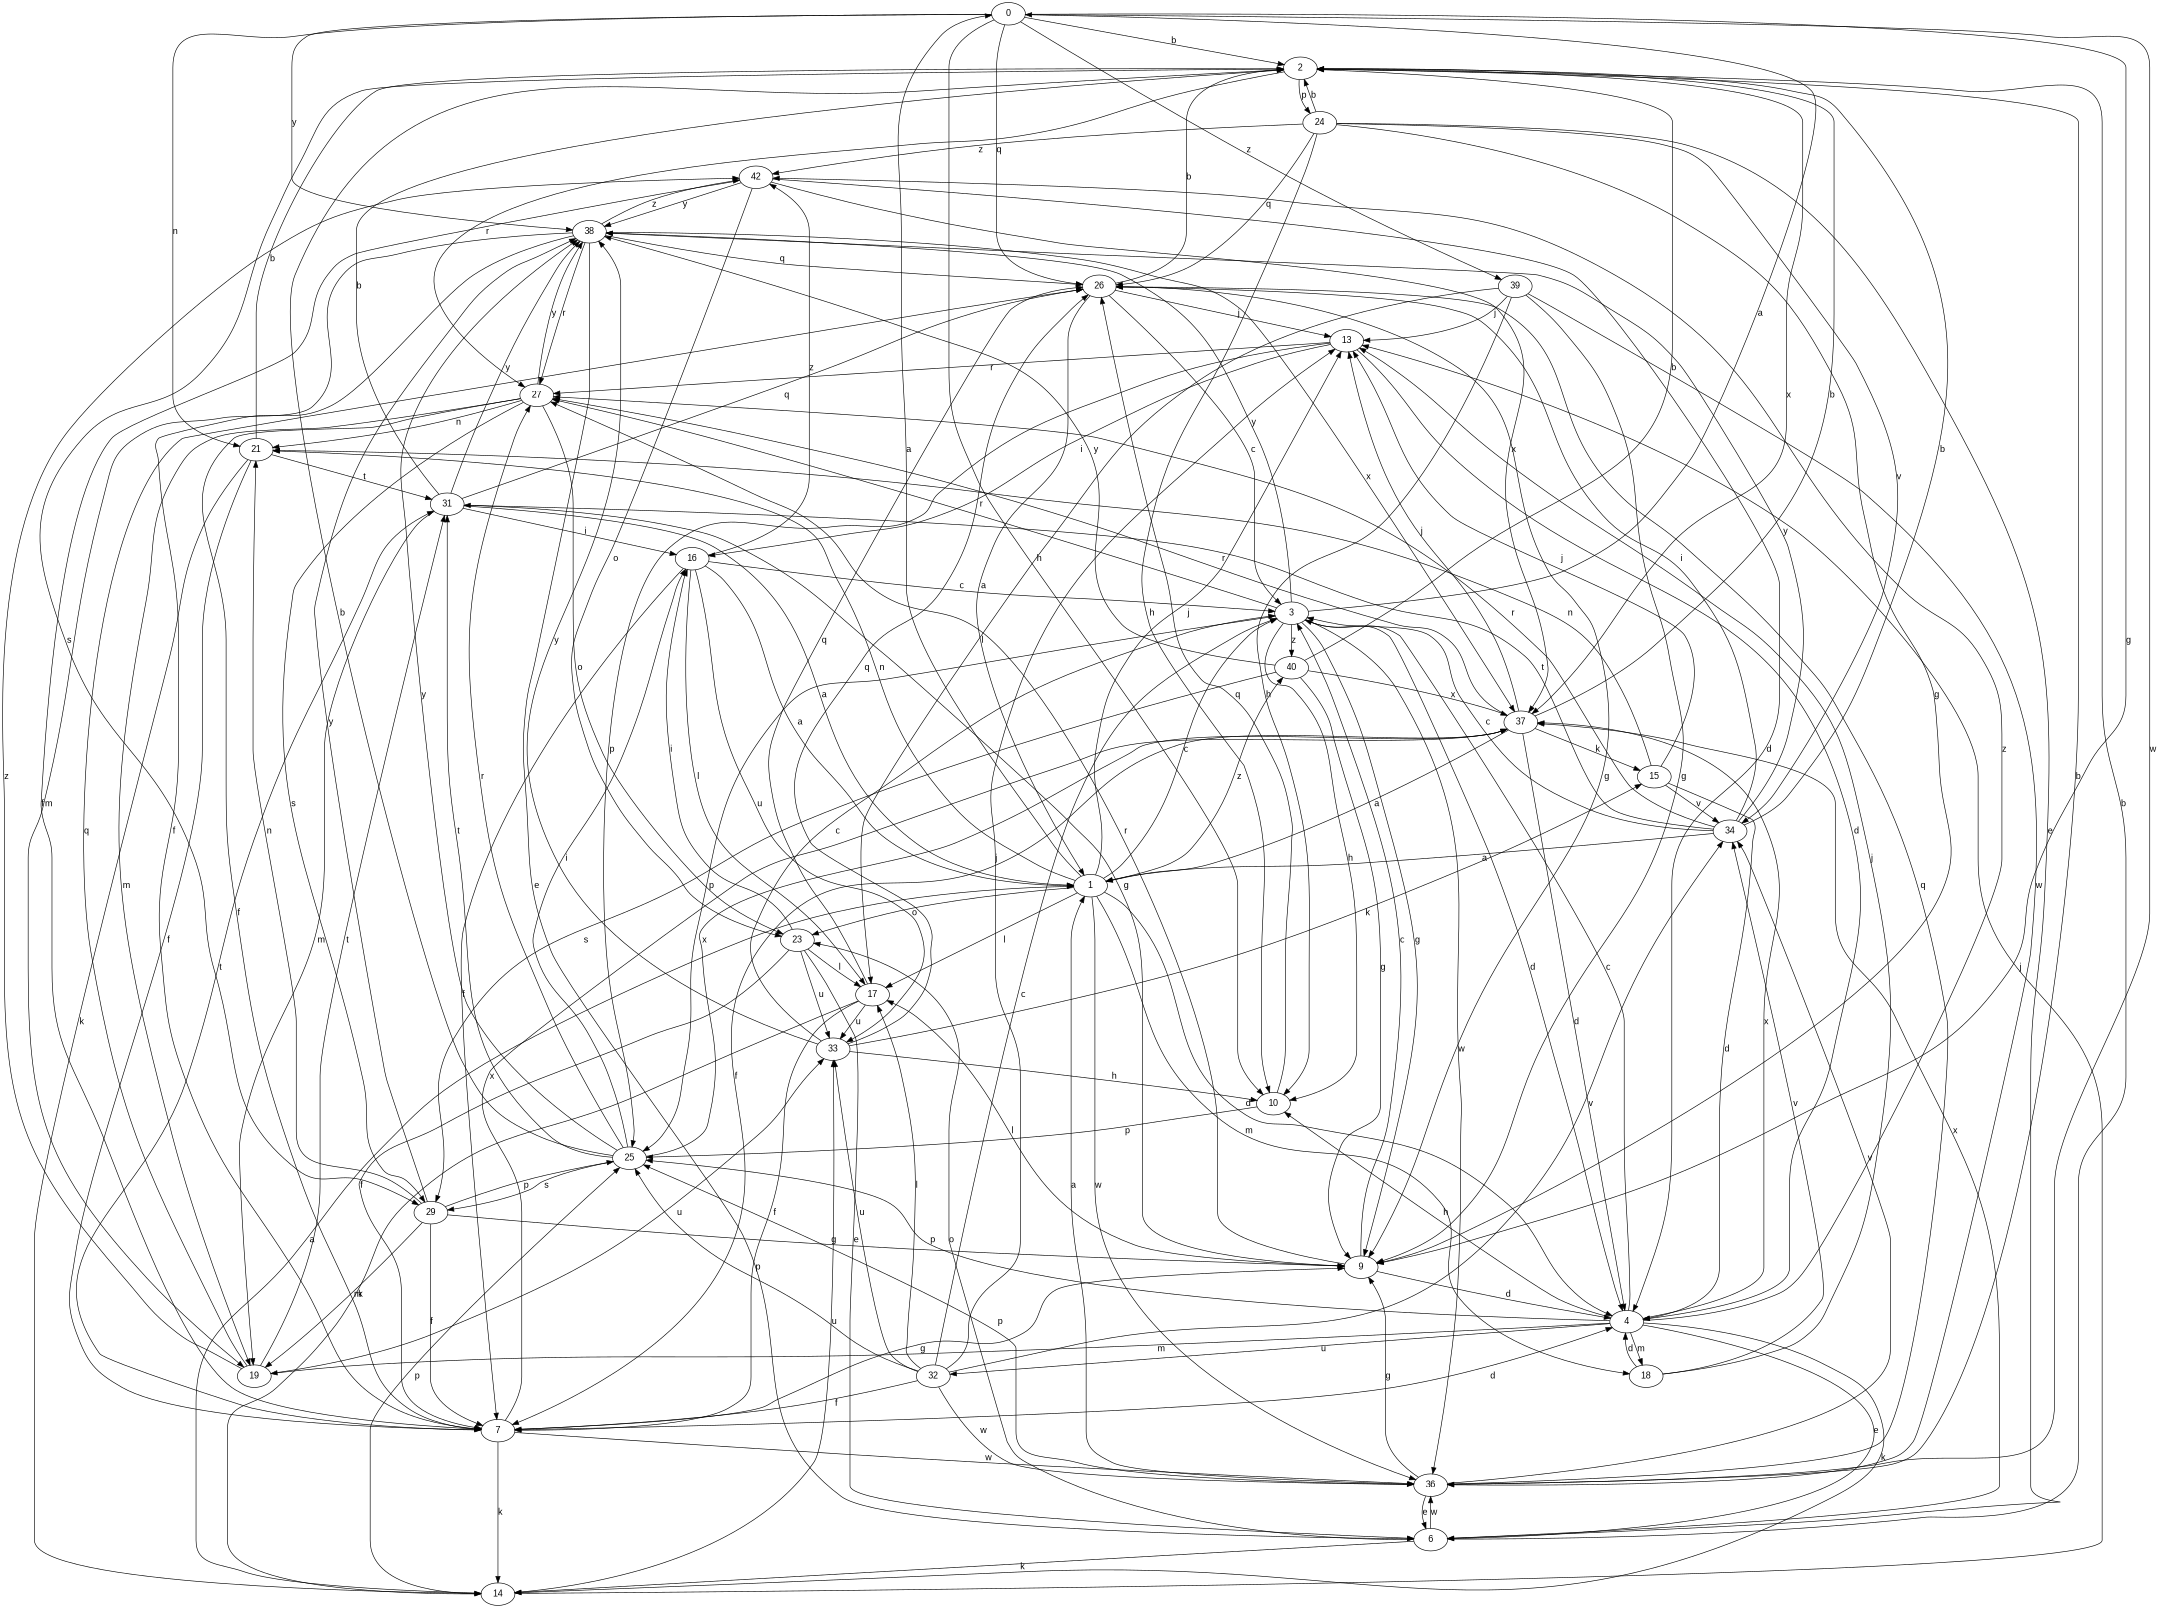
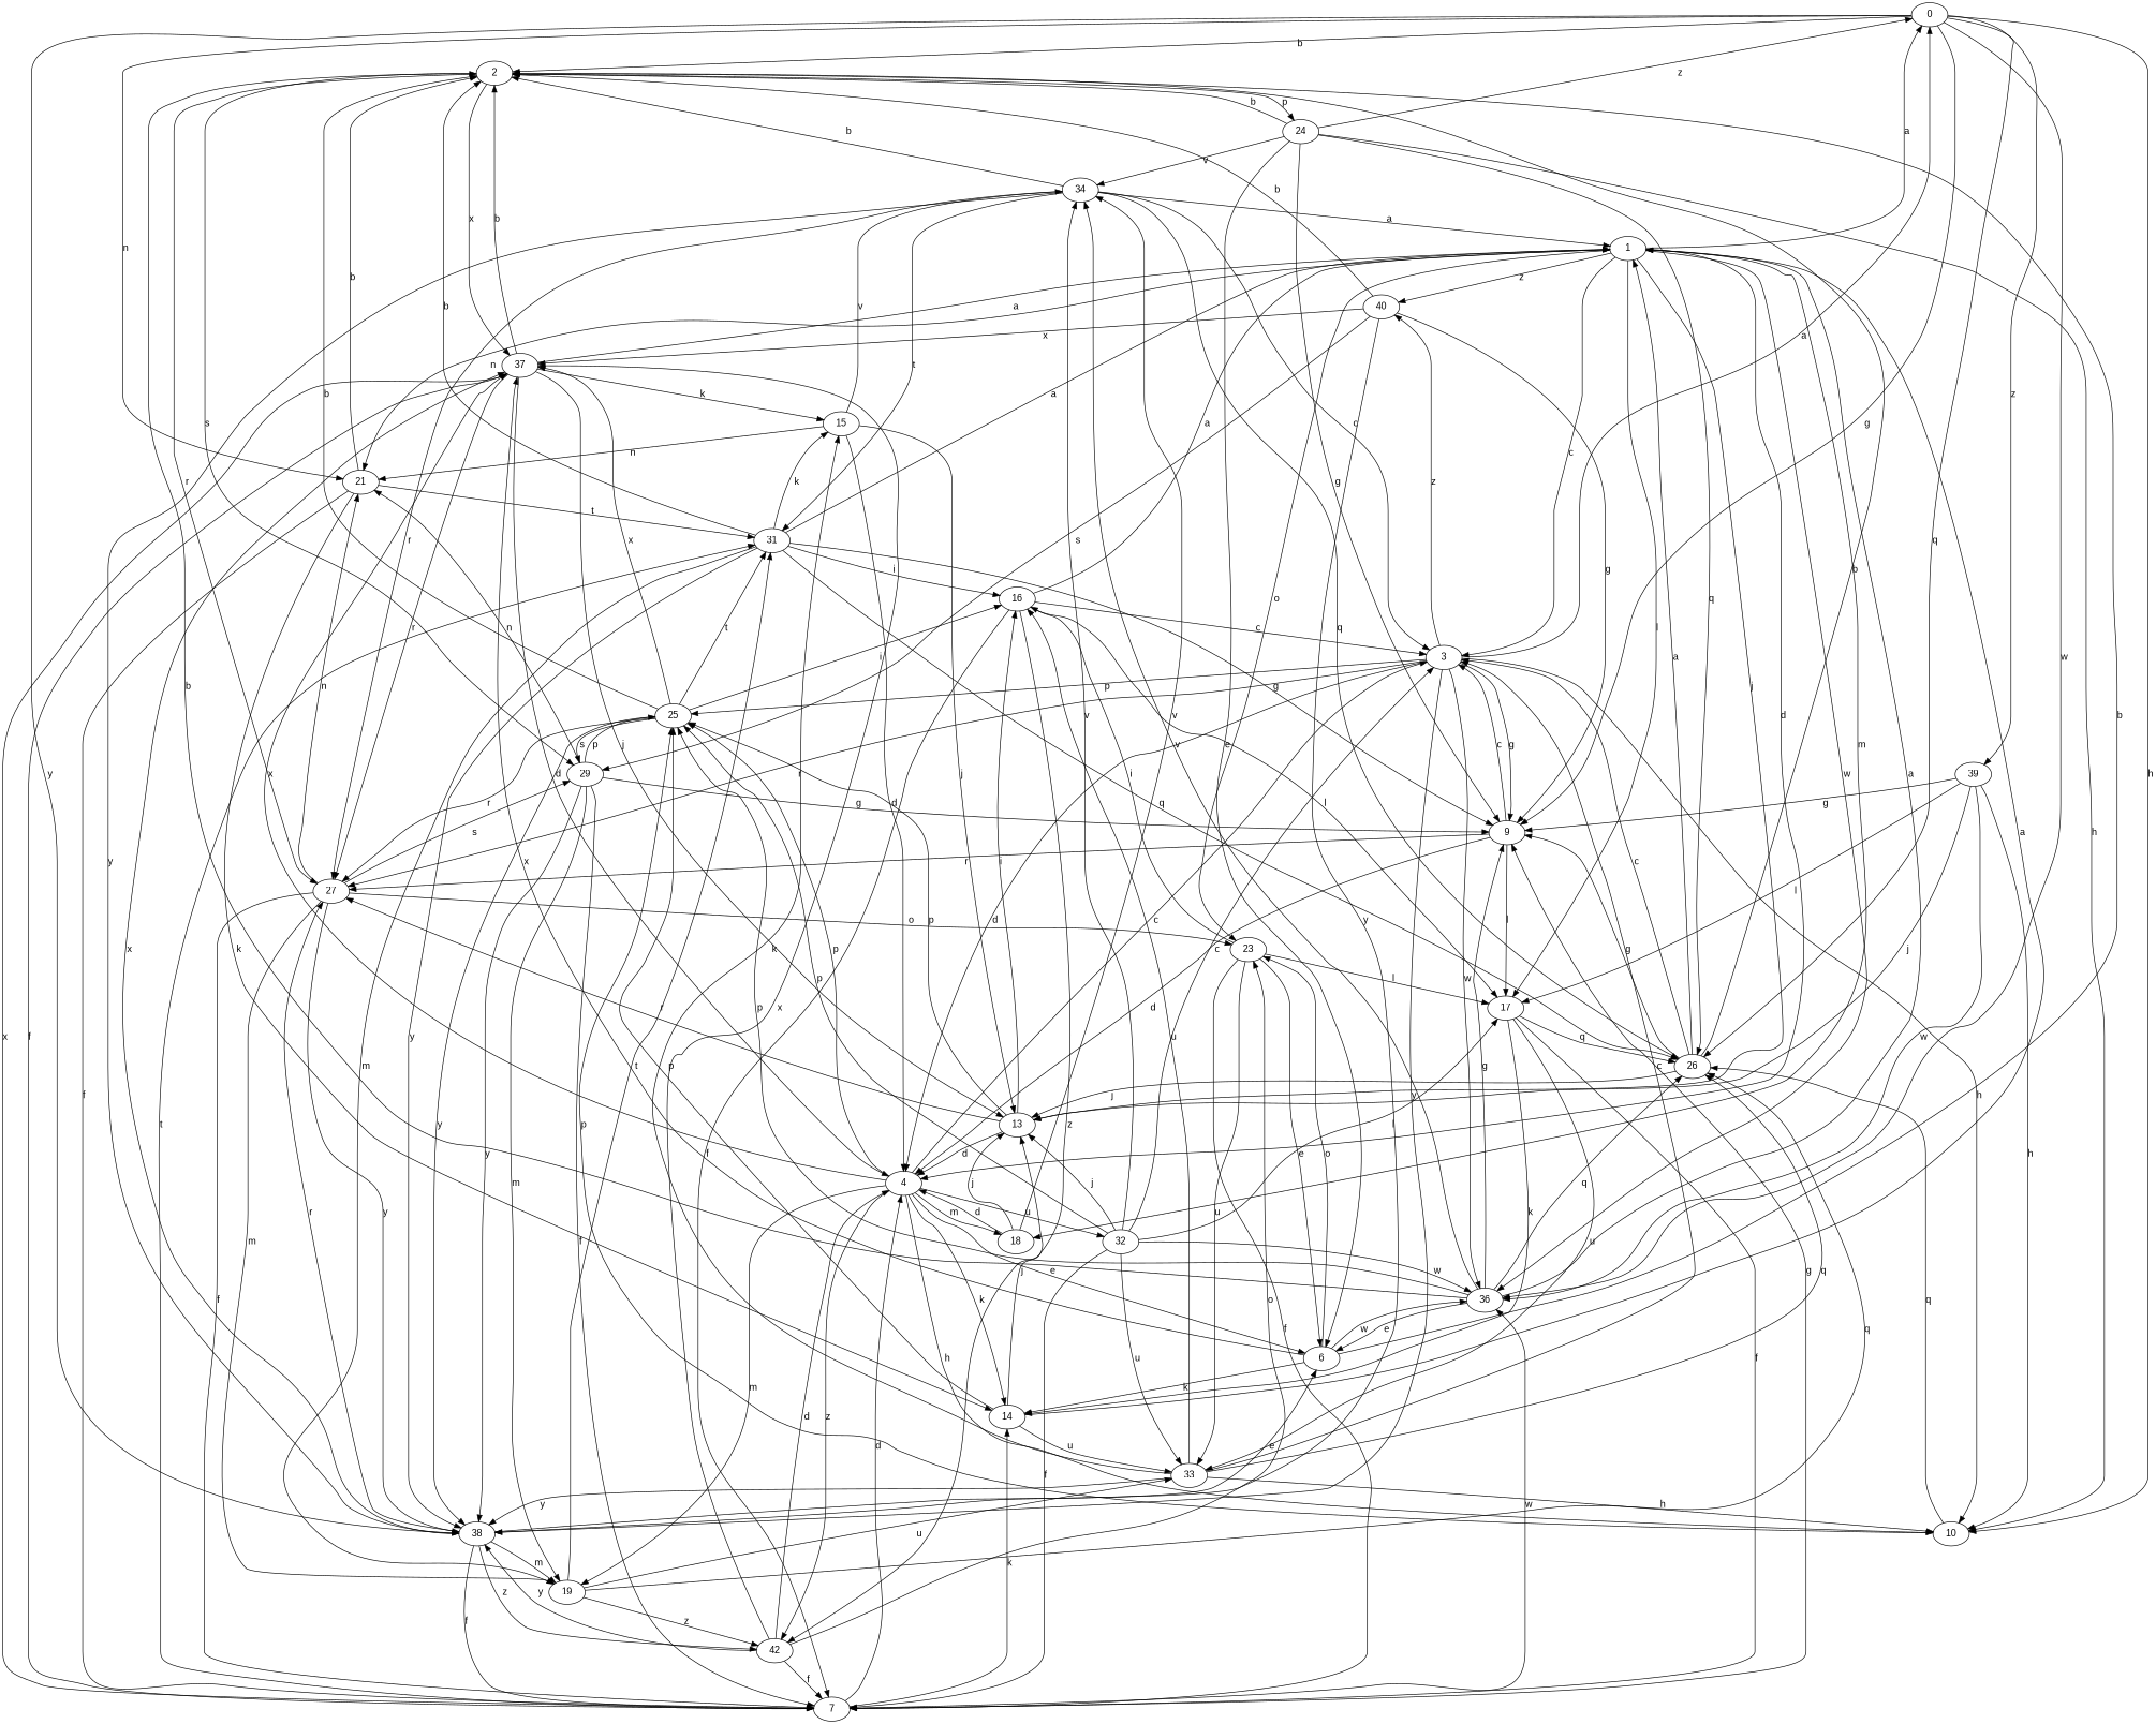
  strict digraph {
    fontname="Liberation Sans"
    node [fontname="Liberation Sans"]
    edge [fontname="Liberation Sans"]
    0
    2
    9
    10
    21
    26
    36
    38
    39
    24
    27
    29
    37
    3
    4
    17
    25
    14
    7
    31
    1
    13
    6
    34
    19
    42
    18
    23
    40
    32
    n31 [label=16]
    33
    15
    0 -> 2 [label=b]
    0 -> 9 [label=g]
    0 -> 10 [label=h]
    0 -> 21 [label=n]
    0 -> 26 [label=q]
    0 -> 36 [label=w]
    0 -> 38 [label=y]
    0 -> 39 [label=z]
    2 -> 24 [label=p]
    2 -> 27 [label=r]
    2 -> 29 [label=s]
    2 -> 37 [label=x]
    9 -> 27 [label=r]
    9 -> 3 [label=c]
    9 -> 4 [label=d]
    9 -> 17 [label=l]
    10 -> 26 [label=q]
    10 -> 25 [label=p]
    21 -> 2 [label=b]
    21 -> 14 [label=k]
    21 -> 7 [label=f]
    21 -> 31 [label=t]
    26 -> 2 [label=b]
    26 -> 9 [label=g]
    26 -> 3 [label=c]
    26 -> 1 [label=a]
    26 -> 13 [label=j]
    36 -> 2 [label=b]
    36 -> 9 [label=g]
    36 -> 26 [label=q]
    36 -> 25 [label=p]
    36 -> 1 [label=a]
    36 -> 6 [label=e]
    36 -> 34 [label=v]
-   38 -> 26 [label=q]
    38 -> 27 [label=r]
    38 -> 37 [label=x]
    38 -> 7 [label=f]
    38 -> 6 [label=e]
    38 -> 19 [label=m]
    38 -> 42 [label=z]
    39 -> 9 [label=g]
    39 -> 10 [label=h]
    39 -> 36 [label=w]
    39 -> 17 [label=l]
    39 -> 13 [label=j]
    24 -> 2 [label=b]
    24 -> 9 [label=g]
    24 -> 10 [label=h]
    24 -> 26 [label=q]
    24 -> 6 [label=e]
    24 -> 34 [label=v]
-   24 -> 42 [label=z]
+   24 -> 0 [label=z]
    27 -> 21 [label=n]
    27 -> 38 [label=y]
    27 -> 29 [label=s]
    27 -> 7 [label=f]
    27 -> 19 [label=m]
    27 -> 23 [label=o]
    29 -> 9 [label=g]
    29 -> 21 [label=n]
    29 -> 38 [label=y]
    29 -> 25 [label=p]
    29 -> 7 [label=f]
    29 -> 19 [label=m]
    37 -> 2 [label=b]
    37 -> 27 [label=r]
    37 -> 4 [label=d]
    37 -> 7 [label=f]
    37 -> 1 [label=a]
    37 -> 13 [label=j]
    37 -> 15 [label=k]
    3 -> 0 [label=a]
    3 -> 9 [label=g]
    3 -> 10 [label=h]
    3 -> 36 [label=w]
    3 -> 38 [label=y]
    3 -> 27 [label=r]
    3 -> 4 [label=d]
    3 -> 25 [label=p]
    3 -> 40 [label=z]
    4 -> 10 [label=h]
    4 -> 37 [label=x]
    4 -> 3 [label=c]
    4 -> 25 [label=p]
    4 -> 14 [label=k]
    4 -> 6 [label=e]
    4 -> 19 [label=m]
    4 -> 42 [label=z]
    4 -> 18 [label=m]
    4 -> 32 [label=u]
    17 -> 26 [label=q]
    17 -> 14 [label=k]
    17 -> 7 [label=f]
    17 -> 33 [label=u]
    25 -> 2 [label=b]
    25 -> 38 [label=y]
    25 -> 27 [label=r]
    25 -> 29 [label=s]
    25 -> 37 [label=x]
    25 -> 31 [label=t]
    25 -> n31 [label=i]
    14 -> 25 [label=p]
    14 -> 1 [label=a]
    14 -> 13 [label=j]
    14 -> 33 [label=u]
    7 -> 9 [label=g]
    7 -> 36 [label=w]
    7 -> 37 [label=x]
    7 -> 4 [label=d]
    7 -> 14 [label=k]
    7 -> 31 [label=t]
    31 -> 2 [label=b]
    31 -> 9 [label=g]
    31 -> 26 [label=q]
    31 -> 38 [label=y]
    31 -> 1 [label=a]
    31 -> 19 [label=m]
    31 -> n31 [label=i]
+   31 -> 15 [label=k]
    1 -> 0 [label=a]
    1 -> 21 [label=n]
    1 -> 36 [label=w]
    1 -> 3 [label=c]
    1 -> 4 [label=d]
    1 -> 17 [label=l]
    1 -> 13 [label=j]
    1 -> 18 [label=m]
    1 -> 23 [label=o]
    1 -> 40 [label=z]
    13 -> 27 [label=r]
    13 -> 4 [label=d]
    13 -> 25 [label=p]
    13 -> n31 [label=i]
    6 -> 2 [label=b]
    6 -> 36 [label=w]
    6 -> 37 [label=x]
    6 -> 14 [label=k]
    6 -> 23 [label=o]
    34 -> 2 [label=b]
-   34 -> 26 [label=i]
+   34 -> 26 [label=q]
    34 -> 38 [label=y]
    34 -> 27 [label=r]
    34 -> 3 [label=c]
    34 -> 31 [label=t]
    34 -> 1 [label=a]
    19 -> 26 [label=q]
    19 -> 31 [label=t]
    19 -> 42 [label=z]
    19 -> 33 [label=u]
    42 -> 38 [label=y]
    42 -> 37 [label=x]
    42 -> 4 [label=d]
    42 -> 7 [label=f]
    42 -> 23 [label=o]
    18 -> 4 [label=d]
    18 -> 13 [label=j]
    18 -> 34 [label=v]
    23 -> 17 [label=l]
    23 -> 7 [label=f]
    23 -> 6 [label=e]
    23 -> n31 [label=i]
    23 -> 33 [label=u]
    40 -> 2 [label=b]
    40 -> 9 [label=g]
    40 -> 38 [label=y]
    40 -> 29 [label=s]
    40 -> 37 [label=x]
    32 -> 36 [label=w]
    32 -> 3 [label=c]
    32 -> 17 [label=l]
    32 -> 25 [label=p]
    32 -> 7 [label=f]
    32 -> 13 [label=j]
    32 -> 34 [label=v]
    32 -> 33 [label=u]
    n31 -> 3 [label=c]
    n31 -> 17 [label=l]
    n31 -> 7 [label=f]
    n31 -> 1 [label=a]
    n31 -> 42 [label=z]
-   n31 -> 33 [label=u]
+   33 -> n31 [label=u]
    33 -> 10 [label=h]
    33 -> 26 [label=q]
    33 -> 38 [label=y]
    33 -> 3 [label=c]
    33 -> 15 [label=k]
    15 -> 21 [label=n]
    15 -> 4 [label=d]
    15 -> 13 [label=j]
    15 -> 34 [label=v]
  }
